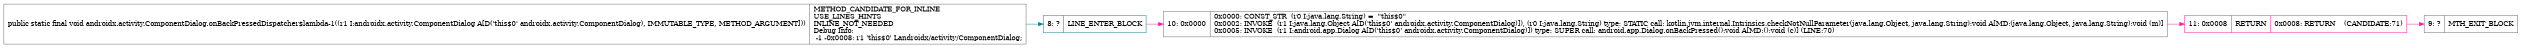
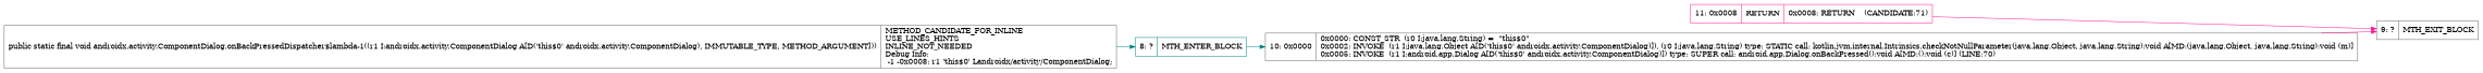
  digraph {
    rankdir=LR
    node [color=gray40 shape=record]
    edge [color=teal]
-   n1 [color=teal label="{8\:\ ?|LINE_ENTER_BLOCK\l}"]
+   n1 [color=teal label="{8\:\ ?|MTH_ENTER_BLOCK\l}"]
    n2 [label="{10\:\ 0x0000|0x0000: CONST_STR  (r0 I:java.lang.String) =  \"this$0\" \l0x0002: INVOKE  (r1 I:java.lang.Object A[D('this$0' androidx.activity.ComponentDialog)]), (r0 I:java.lang.String) type: STATIC call: kotlin.jvm.internal.Intrinsics.checkNotNullParameter(java.lang.Object, java.lang.String):void A[MD:(java.lang.Object, java.lang.String):void (m)]\l0x0005: INVOKE  (r1 I:android.app.Dialog A[D('this$0' androidx.activity.ComponentDialog)]) type: SUPER call: android.app.Dialog.onBackPressed():void A[MD:():void (c)] (LINE:70)\l}"]
    n3 [color=deeppink label="{11\:\ 0x0008|RETURN\l|0x0008: RETURN    (CANDIDATE:71)\l}"]
    n4 [label="{9\:\ ?|MTH_EXIT_BLOCK\l}"]
    n5 [label="{public static final void androidx.activity.ComponentDialog.onBackPressedDispatcher$lambda\-1((r1 I:androidx.activity.ComponentDialog A[D('this$0' androidx.activity.ComponentDialog), IMMUTABLE_TYPE, METHOD_ARGUMENT]))  | METHOD_CANDIDATE_FOR_INLINE\lUSE_LINES_HINTS\lINLINE_NOT_NEEDED\lDebug Info:\l  \-1 \-0x0008: r1 'this$0' Landroidx\/activity\/ComponentDialog;\l}"]
-   n1 -> n2 [color=deeppink]
-   n2 -> n3 [color=deeppink]
+   n1 -> n2
+   n2 -> n4 [color=deeppink]
    n3 -> n4 [color=deeppink]
    n5 -> n1
  }
